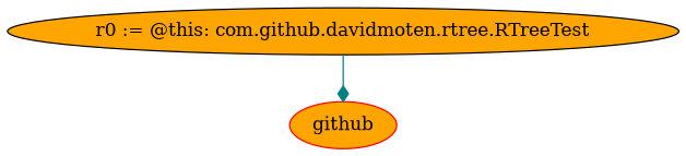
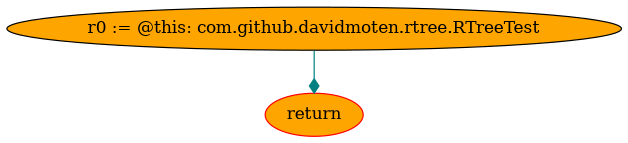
  digraph {
    node [style=filled fillcolor=orange]
    "r0 := @this: com.github.davidmoten.rtree.RTreeTest" [color=black]
-   return [color=red label=github]
+   return [color=red]
    "r0 := @this: com.github.davidmoten.rtree.RTreeTest" -> return [color=teal arrowhead=diamond]
  }
